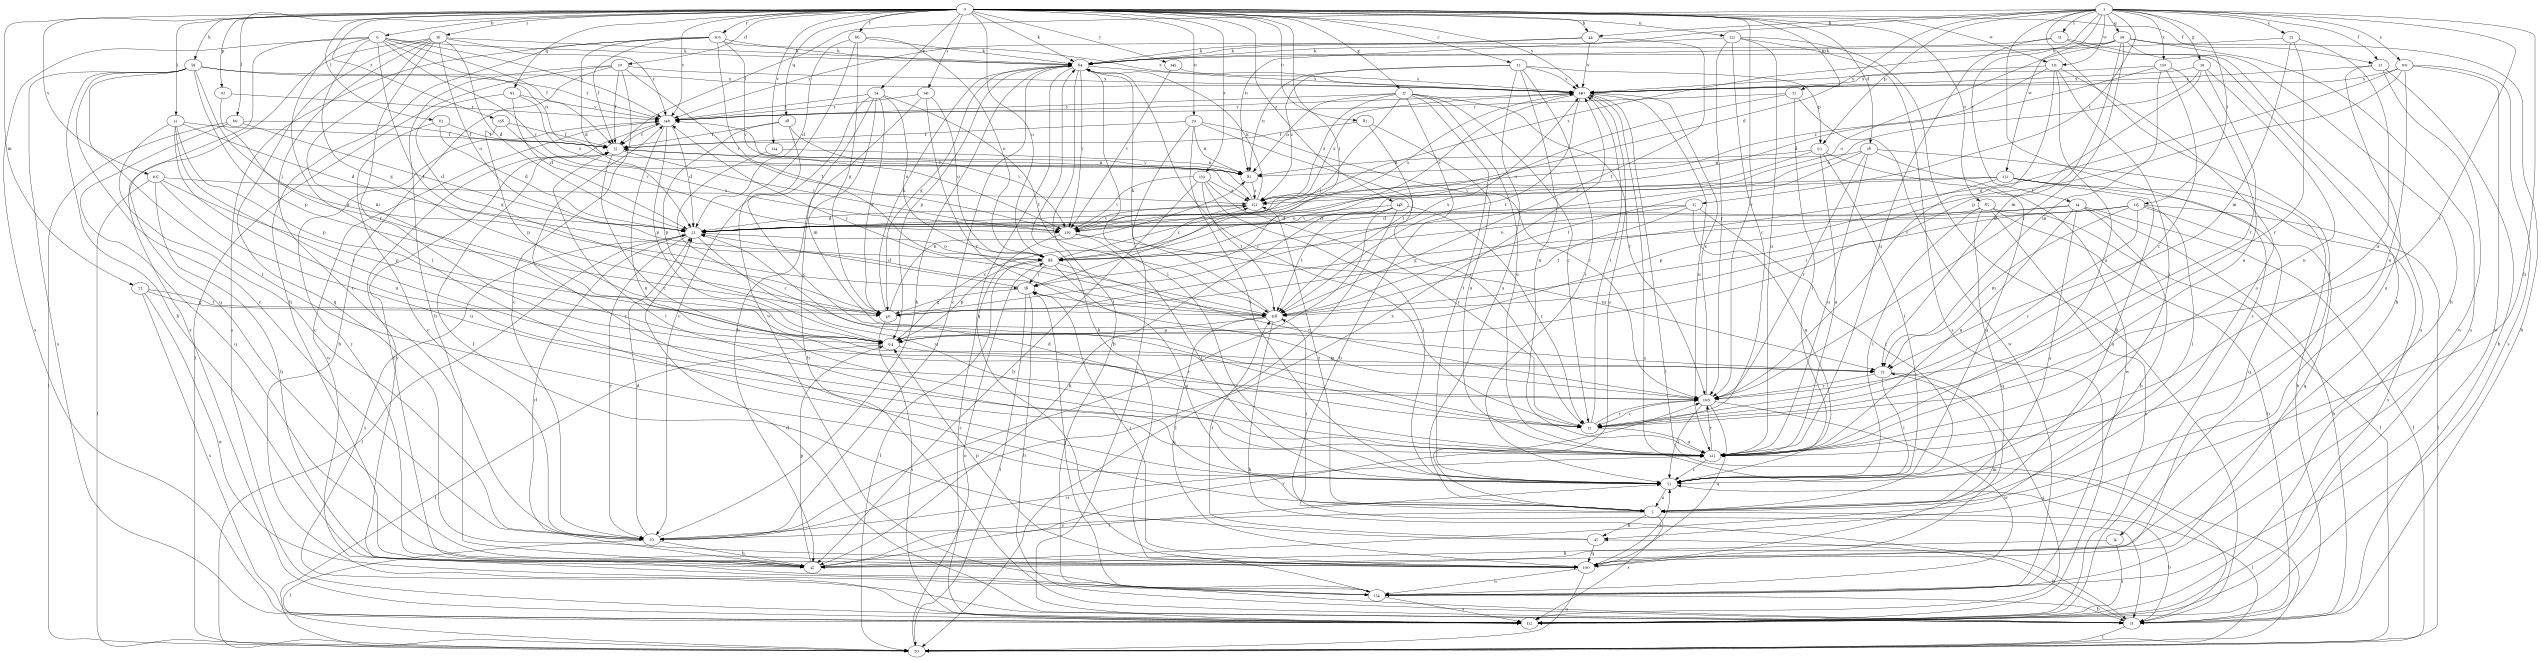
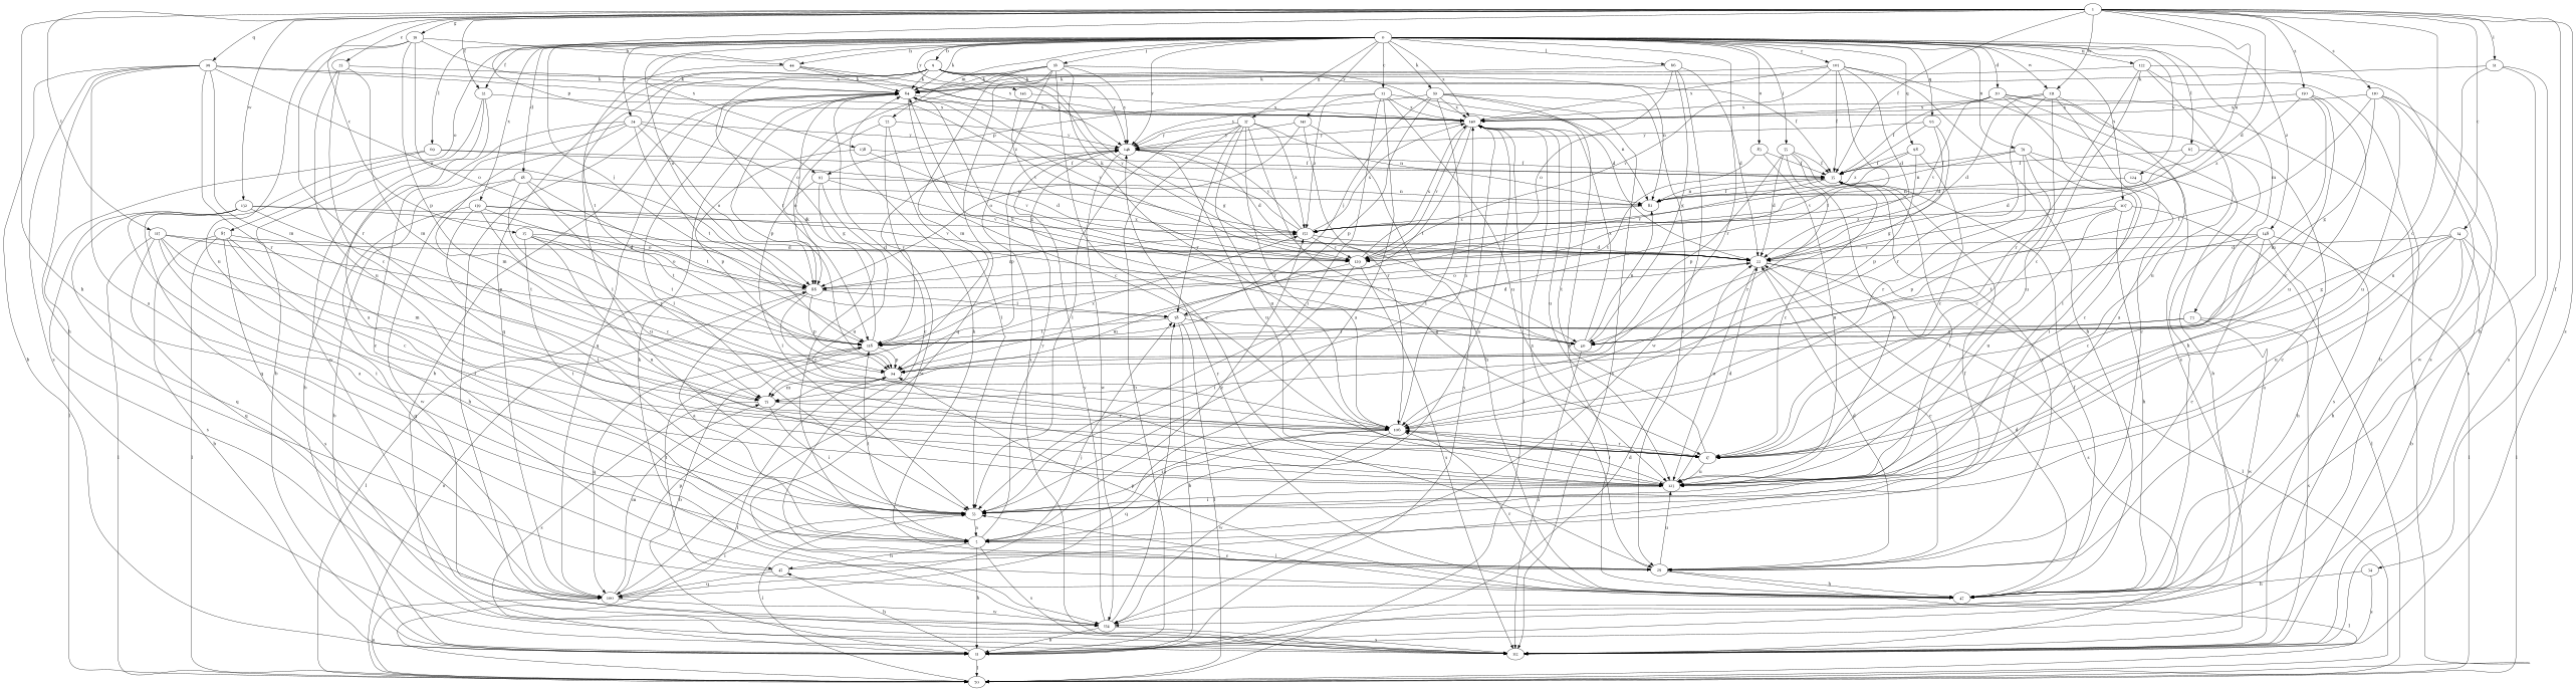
  strict digraph {
    fontname="Playfair Display"
    node [fontname="Playfair Display"]
    edge [fontname="Playfair Display"]
    0
    9
    13
    18
    20
    24
    32
    37
    44
    55
    56
    58
    59
    64
    65
    66
    69
    72
    73
    79
    83
    85
    88
-   92
    95
    98
    105
    106
    107
    122
    124
    131
    138
    139
    140
    141
    145
    146
    148
    35
    82
    112
    118
    40
    53
    100
    129
    93
    5
    152
    123
    11
    134
    29
    70
    47
    75
    17
    22
    94
    1
    14
    15
    25
    34
    39
    45
    51
    99
    110
    115
    132
    150
    0 -> 9 [label=b]
    0 -> 13 [label=c]
    0 -> 18 [label=d]
    0 -> 20 [label=d]
    0 -> 24 [label=e]
    0 -> 32 [label=f]
    0 -> 37 [label=g]
    0 -> 44 [label=h]
    0 -> 55 [label=j]
    0 -> 56 [label=j]
    0 -> 58 [label=j]
    0 -> 59 [label=k]
    0 -> 64 [label=k]
    0 -> 65 [label=l]
    0 -> 66 [label=l]
    0 -> 69 [label=l]
    0 -> 72 [label=m]
    0 -> 73 [label=m]
    0 -> 79 [label=n]
    0 -> 83 [label=o]
    0 -> 85 [label=o]
    0 -> 88 [label=o]
-   0 -> 92 [label=p]
    0 -> 95 [label=q]
    0 -> 98 [label=q]
    0 -> 105 [label=r]
    0 -> 106 [label=r]
    0 -> 107 [label=s]
    0 -> 122 [label=u]
    0 -> 124 [label=v]
    0 -> 131 [label=w]
    0 -> 138 [label=x]
    0 -> 139 [label=x]
    0 -> 140 [label=x]
    0 -> 141 [label=y]
    0 -> 145 [label=y]
    0 -> 146 [label=y]
    0 -> 148 [label=z]
    9 -> 64 [label=k]
    9 -> 146 [label=y]
    9 -> 35 [label=f]
    9 -> 82 [label=n]
    9 -> 112 [label=s]
    9 -> 118 [label=t]
    9 -> 40 [label=g]
    9 -> 53 [label=i]
    9 -> 100 [label=q]
    9 -> 129 [label=v]
    13 -> 140 [label=x]
    13 -> 82 [label=n]
    13 -> 53 [label=i]
    13 -> 93 [label=p]
    13 -> 5 [label=a]
    13 -> 152 [label=z]
    13 -> 123 [label=u]
    18 -> 106 [label=r]
    18 -> 82 [label=n]
    18 -> 118 [label=t]
    18 -> 123 [label=u]
    18 -> 11 [label=b]
    18 -> 134 [label=w]
    20 -> 140 [label=x]
    20 -> 35 [label=f]
    20 -> 129 [label=v]
    20 -> 11 [label=b]
    20 -> 29 [label=e]
    20 -> 70 [label=l]
    20 -> 47 [label=h]
    24 -> 88 [label=o]
    24 -> 146 [label=y]
    24 -> 118 [label=t]
    24 -> 40 [label=g]
    24 -> 11 [label=b]
    24 -> 29 [label=e]
    24 -> 75 [label=m]
    32 -> 140 [label=x]
    32 -> 5 [label=a]
    32 -> 11 [label=b]
    32 -> 134 [label=w]
    37 -> 58 [label=j]
    37 -> 106 [label=r]
    37 -> 146 [label=y]
    37 -> 82 [label=n]
    37 -> 53 [label=i]
    37 -> 152 [label=z]
    37 -> 123 [label=u]
    37 -> 11 [label=b]
    37 -> 17 [label=c]
    44 -> 64 [label=k]
    44 -> 140 [label=x]
    44 -> 146 [label=y]
    44 -> 118 [label=t]
    55 -> 106 [label=r]
    55 -> 35 [label=f]
    55 -> 123 [label=u]
    55 -> 29 [label=e]
    55 -> 22 [label=d]
    55 -> 94 [label=p]
    56 -> 64 [label=k]
    56 -> 88 [label=o]
    56 -> 106 [label=r]
    56 -> 146 [label=y]
    56 -> 112 [label=s]
    56 -> 100 [label=q]
    56 -> 29 [label=e]
    56 -> 75 [label=m]
    56 -> 22 [label=d]
    58 -> 118 [label=t]
    58 -> 40 [label=g]
    58 -> 11 [label=b]
    58 -> 70 [label=l]
    58 -> 22 [label=d]
    59 -> 58 [label=j]
    59 -> 140 [label=x]
    59 -> 146 [label=y]
    59 -> 112 [label=s]
    59 -> 53 [label=i]
    59 -> 29 [label=e]
    59 -> 47 [label=h]
    59 -> 94 [label=p]
    64 -> 140 [label=x]
    64 -> 40 [label=g]
    64 -> 53 [label=i]
    64 -> 100 [label=q]
    64 -> 129 [label=v]
    64 -> 11 [label=b]
    64 -> 29 [label=e]
    64 -> 17 [label=c]
    64 -> 94 [label=p]
    65 -> 35 [label=f]
    65 -> 29 [label=e]
    65 -> 22 [label=d]
    66 -> 64 [label=k]
    66 -> 88 [label=o]
    66 -> 40 [label=g]
    66 -> 134 [label=w]
    66 -> 22 [label=d]
    69 -> 35 [label=f]
    69 -> 100 [label=q]
    69 -> 70 [label=l]
    69 -> 22 [label=d]
    72 -> 88 [label=o]
    72 -> 146 [label=y]
    72 -> 53 [label=i]
    72 -> 134 [label=w]
    73 -> 112 [label=s]
    73 -> 118 [label=t]
    73 -> 40 [label=g]
    73 -> 134 [label=w]
    79 -> 106 [label=r]
    79 -> 35 [label=f]
    79 -> 82 [label=n]
    79 -> 112 [label=s]
    79 -> 53 [label=i]
    79 -> 17 [label=c]
    83 -> 35 [label=f]
    83 -> 118 [label=t]
    83 -> 123 [label=u]
    85 -> 112 [label=s]
    85 -> 53 [label=i]
    85 -> 100 [label=q]
    85 -> 11 [label=b]
    85 -> 70 [label=l]
    85 -> 22 [label=d]
    88 -> 58 [label=j]
    88 -> 106 [label=r]
    88 -> 5 [label=a]
    88 -> 152 [label=z]
    88 -> 70 [label=l]
    88 -> 94 [label=p]
-   92 -> 146 [label=y]
-   92 -> 40 [label=g]
    95 -> 146 [label=y]
    95 -> 40 [label=g]
    95 -> 152 [label=z]
    95 -> 22 [label=d]
    98 -> 35 [label=f]
    98 -> 129 [label=v]
    98 -> 17 [label=c]
    98 -> 94 [label=p]
    105 -> 64 [label=k]
    105 -> 140 [label=x]
    105 -> 35 [label=f]
    105 -> 112 [label=s]
    105 -> 118 [label=t]
    105 -> 129 [label=v]
    105 -> 47 [label=h]
    105 -> 22 [label=d]
    106 -> 140 [label=x]
    106 -> 53 [label=i]
    106 -> 100 [label=q]
    106 -> 134 [label=w]
    106 -> 17 [label=c]
    107 -> 152 [label=z]
    107 -> 123 [label=u]
    107 -> 70 [label=l]
    107 -> 47 [label=h]
    107 -> 94 [label=p]
    122 -> 64 [label=k]
    122 -> 106 [label=r]
    122 -> 112 [label=s]
    122 -> 123 [label=u]
    122 -> 11 [label=b]
    122 -> 17 [label=c]
    124 -> 82 [label=n]
    124 -> 17 [label=c]
    131 -> 106 [label=r]
    131 -> 140 [label=x]
    131 -> 53 [label=i]
    131 -> 5 [label=a]
    131 -> 123 [label=u]
    131 -> 22 [label=d]
    138 -> 35 [label=f]
    138 -> 129 [label=v]
    138 -> 94 [label=p]
    139 -> 118 [label=t]
    139 -> 53 [label=i]
    139 -> 129 [label=v]
    139 -> 152 [label=z]
    139 -> 47 [label=h]
    139 -> 17 [label=c]
    140 -> 146 [label=y]
    140 -> 118 [label=t]
    140 -> 129 [label=v]
    140 -> 5 [label=a]
    140 -> 123 [label=u]
    140 -> 70 [label=l]
    141 -> 88 [label=o]
    141 -> 106 [label=r]
    141 -> 146 [label=y]
    141 -> 47 [label=h]
    145 -> 140 [label=x]
    145 -> 129 [label=v]
    146 -> 35 [label=f]
    146 -> 123 [label=u]
    146 -> 134 [label=w]
    146 -> 22 [label=d]
    146 -> 94 [label=p]
    148 -> 118 [label=t]
    148 -> 129 [label=v]
    148 -> 29 [label=e]
    148 -> 70 [label=l]
    148 -> 47 [label=h]
    148 -> 17 [label=c]
    35 -> 82 [label=n]
    35 -> 53 [label=i]
    35 -> 129 [label=v]
    35 -> 17 [label=c]
    82 -> 35 [label=f]
    82 -> 152 [label=z]
    118 -> 64 [label=k]
    118 -> 146 [label=y]
    118 -> 100 [label=q]
    118 -> 11 [label=b]
    118 -> 94 [label=p]
    40 -> 64 [label=k]
    40 -> 140 [label=x]
    40 -> 82 [label=n]
    40 -> 112 [label=s]
    53 -> 5 [label=a]
    100 -> 58 [label=j]
    100 -> 53 [label=i]
    100 -> 134 [label=w]
    100 -> 70 [label=o]
    100 -> 75 [label=m]
    100 -> 94 [label=p]
    129 -> 140 [label=x]
    129 -> 112 [label=s]
    129 -> 53 [label=i]
    129 -> 75 [label=m]
    93 -> 82 [label=n]
    93 -> 53 [label=i]
    93 -> 129 [label=v]
    93 -> 5 [label=a]
    93 -> 123 [label=u]
    5 -> 146 [label=y]
    5 -> 112 [label=s]
    5 -> 118 [label=t]
    5 -> 152 [label=z]
    5 -> 11 [label=b]
    5 -> 29 [label=e]
    5 -> 45 [label=h]
    152 -> 64 [label=k]
    152 -> 140 [label=x]
    152 -> 146 [label=y]
    152 -> 129 [label=v]
    152 -> 22 [label=d]
    123 -> 106 [label=r]
    123 -> 53 [label=i]
    123 -> 22 [label=d]
    11 -> 140 [label=x]
    11 -> 70 [label=l]
    11 -> 22 [label=d]
    11 -> 45 [label=h]
    134 -> 58 [label=j]
    134 -> 64 [label=k]
    134 -> 146 [label=y]
    134 -> 112 [label=s]
    134 -> 11 [label=b]
    29 -> 64 [label=k]
    29 -> 140 [label=x]
    29 -> 123 [label=u]
    29 -> 70 [label=l]
    29 -> 47 [label=h]
    29 -> 22 [label=d]
    70 -> 88 [label=o]
    70 -> 53 [label=i]
    47 -> 106 [label=r]
    47 -> 146 [label=y]
    47 -> 35 [label=f]
    47 -> 53 [label=i]
    47 -> 22 [label=d]
    47 -> 94 [label=p]
    75 -> 106 [label=r]
    75 -> 112 [label=s]
    75 -> 53 [label=i]
    17 -> 106 [label=r]
    17 -> 140 [label=t]
    17 -> 123 [label=u]
    22 -> 88 [label=o]
    22 -> 112 [label=s]
    22 -> 123 [label=u]
    22 -> 29 [label=e]
    22 -> 70 [label=l]
    94 -> 152 [label=z]
    94 -> 70 [label=l]
    94 -> 75 [label=m]
    1 -> 32 [label=f]
-   1 -> 44 [label=h]
+   39 -> 44 [label=h]
    1 -> 131 [label=w]
    1 -> 35 [label=f]
    1 -> 82 [label=n]
    1 -> 112 [label=s]
    1 -> 93 [label=p]
    1 -> 17 [label=c]
    1 -> 22 [label=d]
    1 -> 14 [label=c]
    1 -> 15 [label=c]
    1 -> 25 [label=e]
    1 -> 34 [label=f]
    1 -> 39 [label=g]
    1 -> 45 [label=h]
    1 -> 51 [label=i]
    1 -> 99 [label=q]
    1 -> 110 [label=s]
    1 -> 115 [label=t]
    1 -> 132 [label=w]
    1 -> 150 [label=z]
    14 -> 40 [label=g]
    14 -> 5 [label=a]
    14 -> 123 [label=u]
    14 -> 11 [label=b]
    14 -> 70 [label=l]
    14 -> 47 [label=h]
    14 -> 22 [label=d]
    15 -> 88 [label=o]
    15 -> 118 [label=t]
    15 -> 53 [label=i]
    15 -> 123 [label=u]
    15 -> 22 [label=d]
    25 -> 64 [label=k]
    25 -> 123 [label=u]
    25 -> 75 [label=m]
    25 -> 17 [label=c]
    34 -> 112 [label=s]
    34 -> 47 [label=h]
    39 -> 88 [label=o]
    39 -> 106 [label=r]
    39 -> 140 [label=x]
    39 -> 123 [label=u]
    39 -> 94 [label=p]
    45 -> 35 [label=f]
    45 -> 118 [label=t]
    45 -> 100 [label=q]
    51 -> 64 [label=k]
    51 -> 112 [label=s]
    51 -> 123 [label=u]
    51 -> 47 [label=h]
    99 -> 64 [label=k]
    99 -> 88 [label=o]
    99 -> 106 [label=r]
    99 -> 112 [label=s]
+   99 -> 5 [label=a]
    99 -> 152 [label=z]
    99 -> 11 [label=b]
    99 -> 47 [label=h]
    99 -> 75 [label=m]
    110 -> 140 [label=x]
    110 -> 112 [label=s]
    110 -> 118 [label=t]
    110 -> 40 [label=g]
    110 -> 123 [label=u]
    110 -> 134 [label=w]
    115 -> 118 [label=t]
    115 -> 53 [label=i]
    115 -> 100 [label=q]
    115 -> 70 [label=l]
    115 -> 75 [label=m]
    115 -> 17 [label=c]
    115 -> 22 [label=d]
    132 -> 88 [label=o]
    132 -> 112 [label=s]
    132 -> 100 [label=q]
    132 -> 5 [label=a]
    132 -> 152 [label=z]
    132 -> 94 [label=p]
    150 -> 140 [label=x]
    150 -> 152 [label=z]
    150 -> 123 [label=u]
    150 -> 75 [label=m]
    150 -> 17 [label=c]
  }
